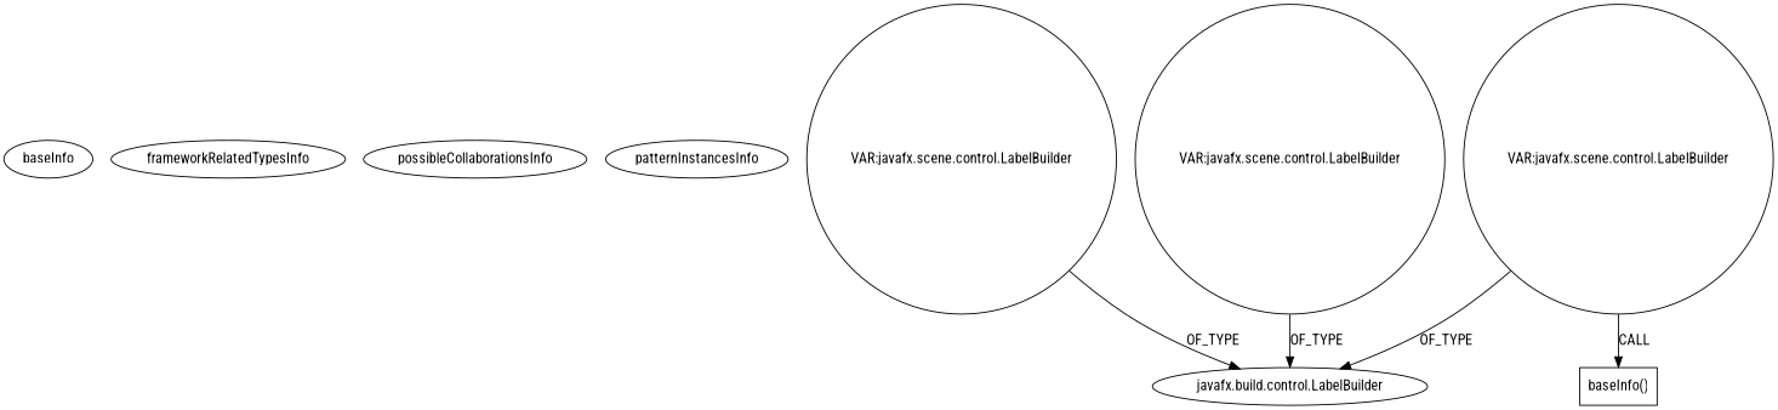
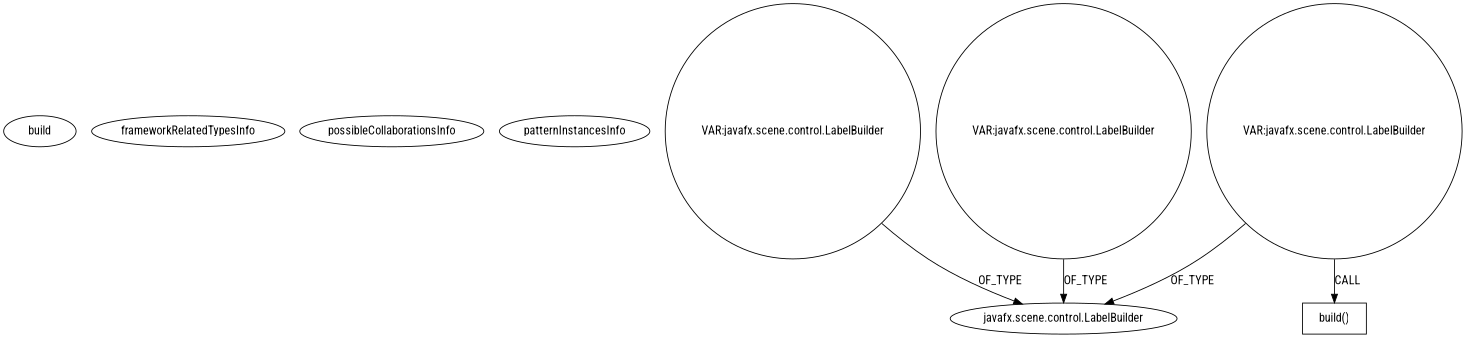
  digraph {
    fontname="Roboto Condensed"
    node [fontname="Roboto Condensed" isFrameworkType=false]
    edge [fontname="Roboto Condensed"]
-   baseInfo [category=pattern graphId=3707 isAnonymous=false possibleRelation=false isFrameworkType=""]
+   baseInfo [category=pattern graphId=3707 isAnonymous=false possibleRelation=false label=build isFrameworkType=""]
    frameworkRelatedTypesInfo [isFrameworkType=""]
    possibleCollaborationsInfo [isFrameworkType=""]
    patternInstancesInfo [0="SaiPradeepDandem-javafx2-gradient-builder~/SaiPradeepDandem-javafx2-gradient-builder/javafx2-gradient-builder-master/src/main/java/com/javafx/gradientbuilder/application/RadialSettingsLayout.java~RadialSettingsLayout~1170" 1="SaiPradeepDandem-javafx2-gradient-builder~/SaiPradeepDandem-javafx2-gradient-builder/javafx2-gradient-builder-master/src/main/java/com/javafx/gradientbuilder/application/LinearSettingsLayout.java~LinearSettingsLayout~1172" 2="KraiZeur-library~/KraiZeur-library/library-master/src/application/presentationLayer/screens/bookScreens/BookFindScreen.java~bookInfoHandler~760" isFrameworkType=""]
-   n5 [label="javafx.build.control.LabelBuilder" vertexType=FRAMEWORK_CLASS_TYPE]
+   n5 [label="javafx.scene.control.LabelBuilder" vertexType=FRAMEWORK_CLASS_TYPE]
    n6 [label="VAR:javafx.scene.control.LabelBuilder" shape=circle vertexType=VARIABLE_EXPRESION]
    n7 [label="VAR:javafx.scene.control.LabelBuilder" shape=circle vertexType=VARIABLE_EXPRESION]
-   n8 [label="baseInfo()" shape=box vertexType=INSIDE_CALL]
+   n8 [label="build()" shape=box vertexType=INSIDE_CALL]
    n9 [label="VAR:javafx.scene.control.LabelBuilder" shape=circle vertexType=VARIABLE_EXPRESION]
    n6 -> n5 [label=OF_TYPE]
    n7 -> n5 [label=OF_TYPE]
    n7 -> n8 [label=CALL]
    n9 -> n5 [label=OF_TYPE]
  }
